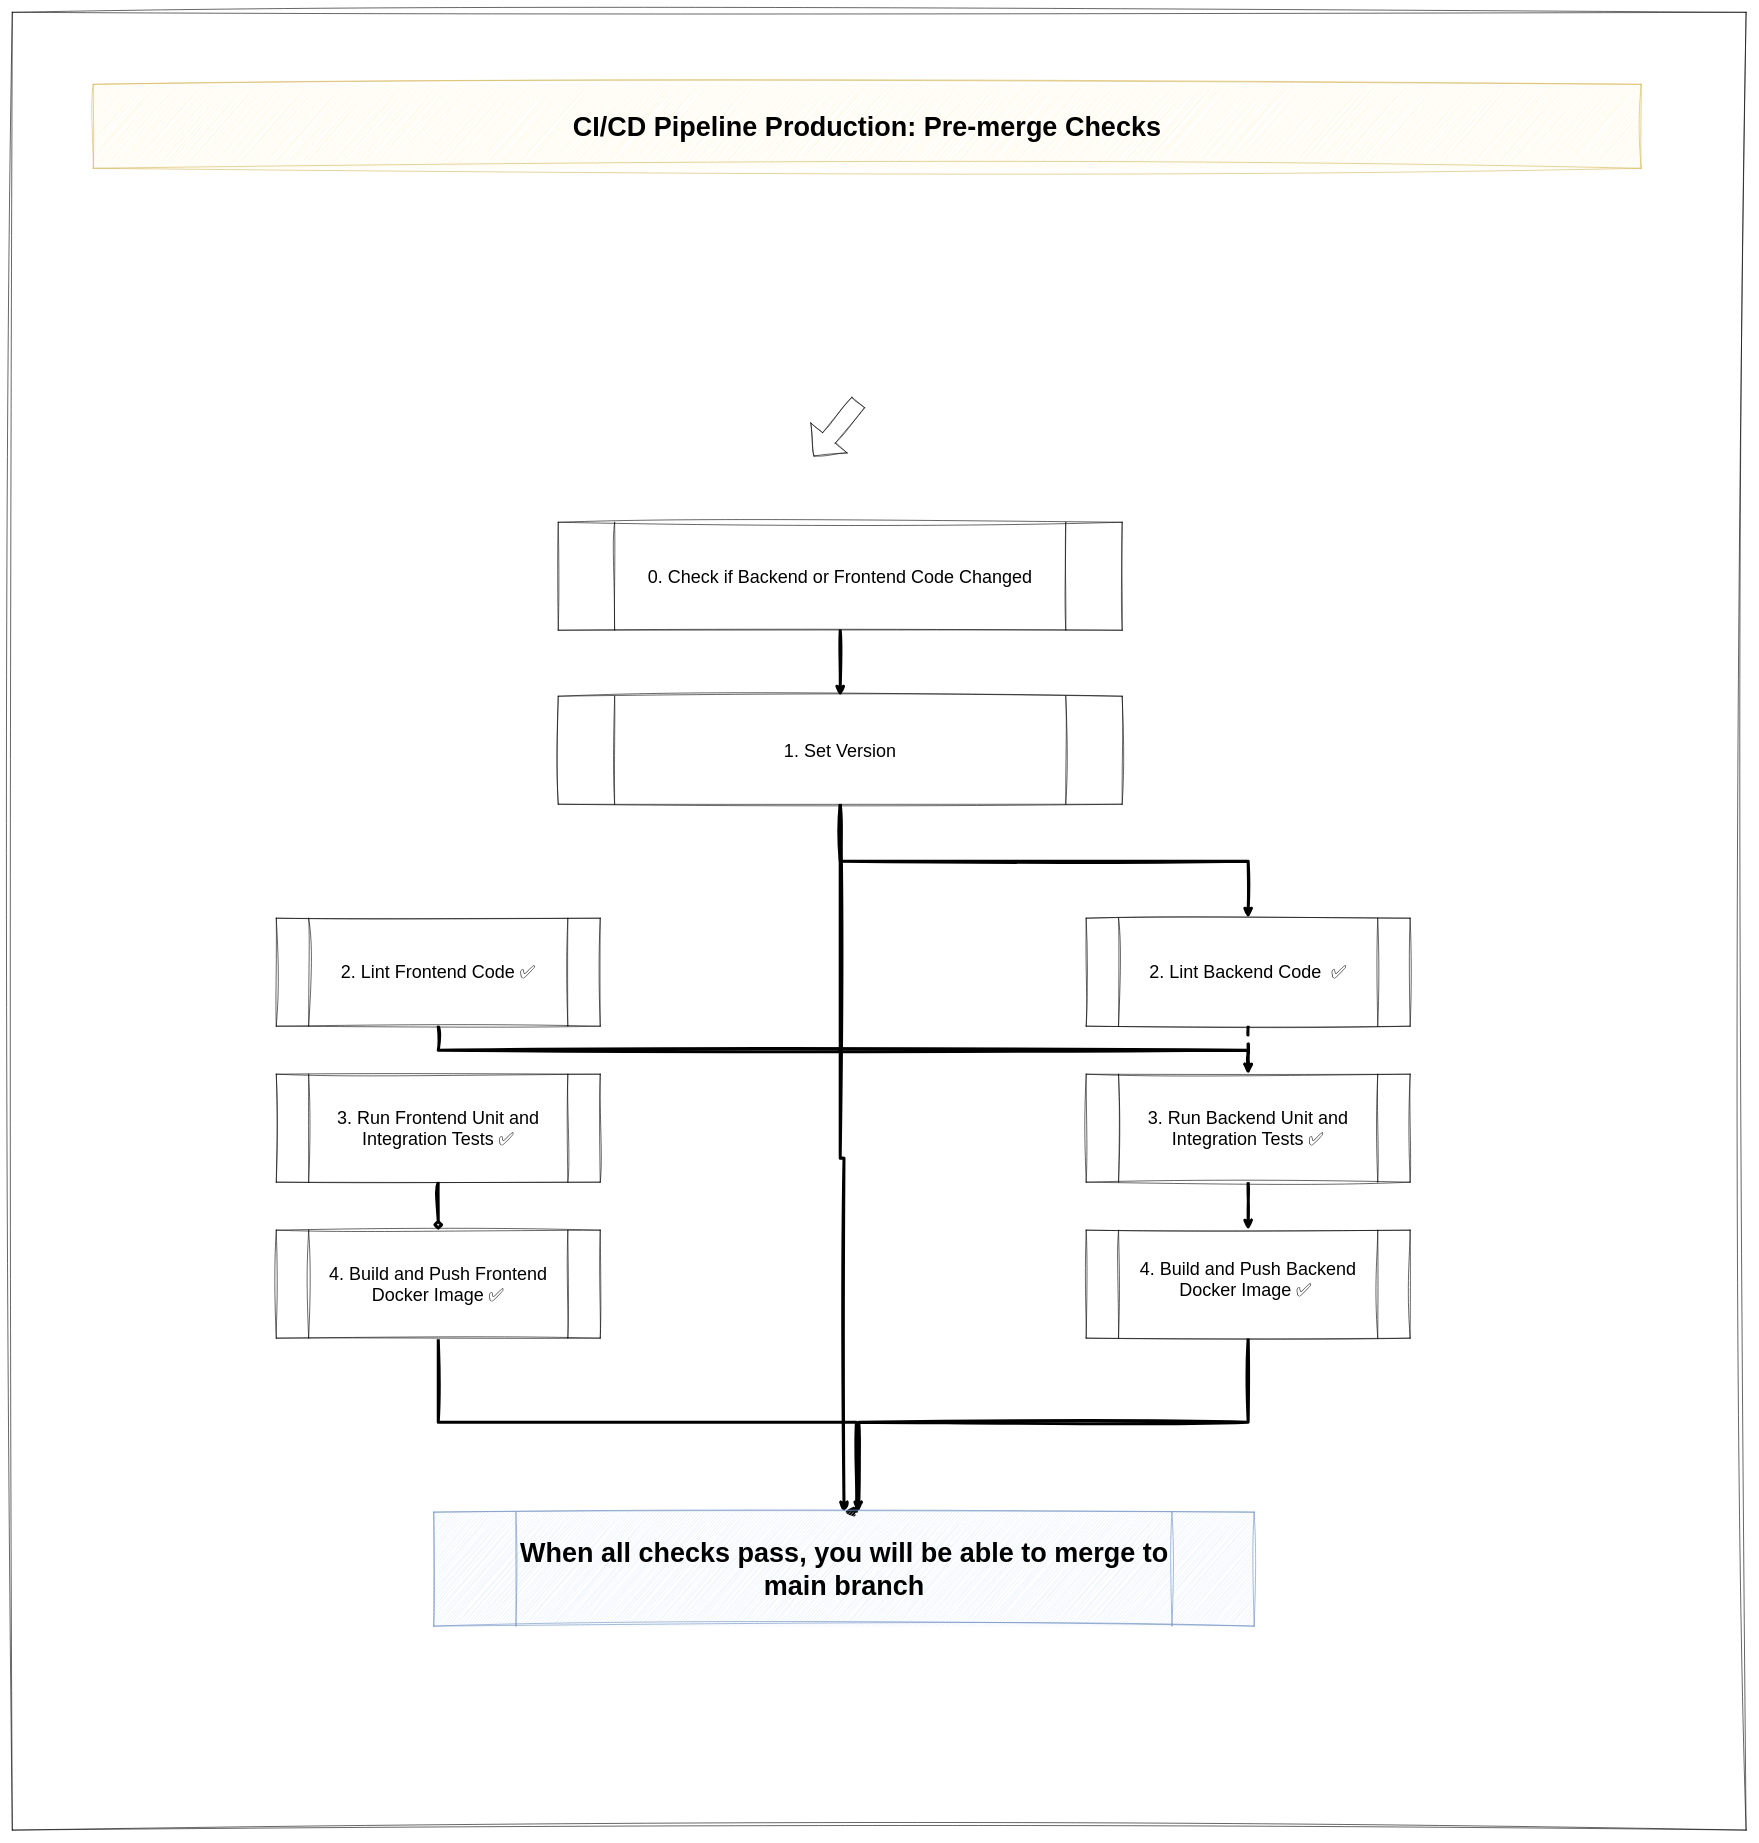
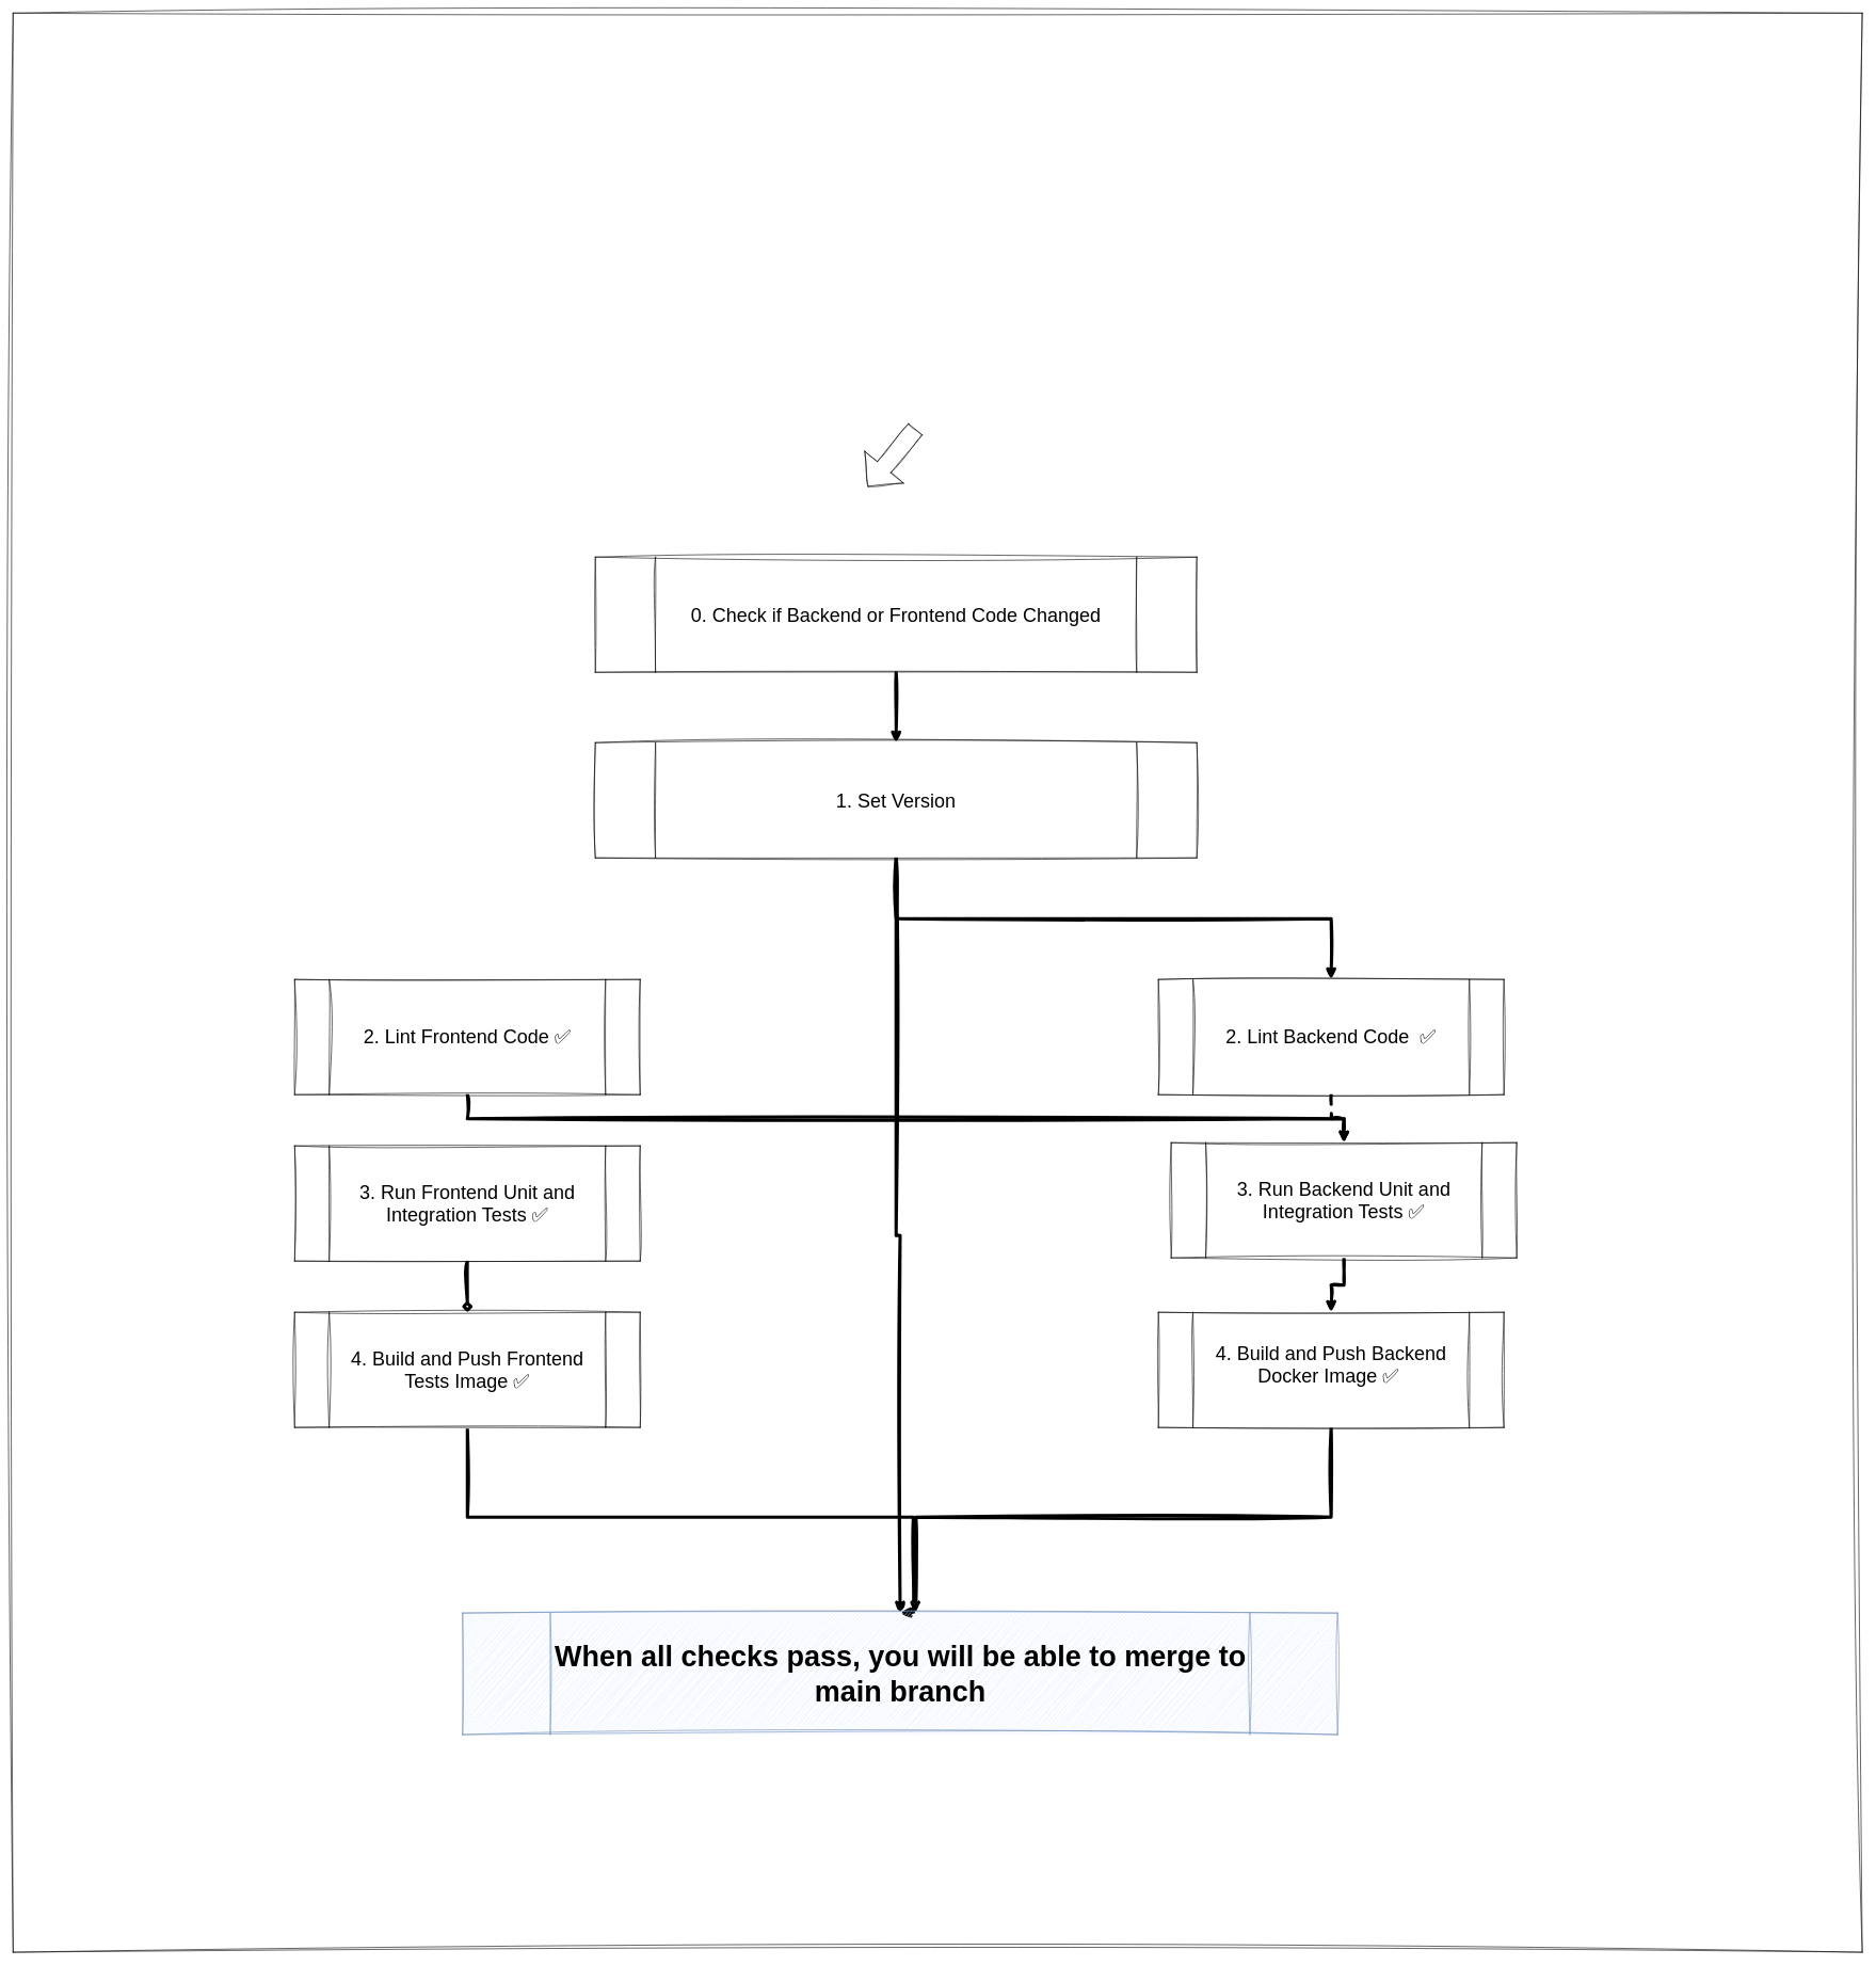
  <mxCell id="0" />
  <mxCell id="1" parent="0" />
  <mxCell id="2" value="" style="rounded=0;whiteSpace=wrap;html=1;movable=1;resizable=1;rotatable=1;deletable=1;editable=1;locked=0;connectable=1;sketch=1;curveFitting=1;jiggle=2;fillColor=light-dark(#FFFFFF,#000000);" parent="1" vertex="1"><mxGeometry x="20" y="20" width="2890" height="3030" as="geometry" /></mxCell>
  <mxCell id="3" style="edgeStyle=orthogonalEdgeStyle;rounded=0;orthogonalLoop=1;jettySize=auto;html=1;exitX=0.5;exitY=1;exitDx=0;exitDy=0;entryX=0.5;entryY=0;entryDx=0;entryDy=0;strokeWidth=5;sketch=1;curveFitting=1;jiggle=2;" parent="1" source="4" target="18" edge="1"><mxGeometry relative="1" as="geometry" /></mxCell>
  <mxCell id="4" value="&lt;font style=&quot;&quot;&gt;&lt;span style=&quot;font-size: 30px;&quot;&gt;0. Check if Backend or Frontend Code Changed&lt;/span&gt;&lt;br&gt;&lt;/font&gt;" style="shape=process;whiteSpace=wrap;html=1;backgroundOutline=1;sketch=1;curveFitting=1;jiggle=2;" parent="1" vertex="1"><mxGeometry x="930" y="870" width="940" height="180" as="geometry" /></mxCell>
  <mxCell id="5" style="edgeStyle=orthogonalEdgeStyle;rounded=0;orthogonalLoop=1;jettySize=auto;html=1;exitX=0.5;exitY=1;exitDx=0;exitDy=0;entryX=0.5;entryY=0;entryDx=0;entryDy=0;strokeWidth=5;sketch=1;curveFitting=1;jiggle=2;endArrow=diamond;" parent="1" source="6" target="15" edge="1"><mxGeometry relative="1" as="geometry" /></mxCell>
  <mxCell id="6" value="&lt;font style=&quot;font-size: 30px;&quot;&gt;3.&amp;nbsp;Run Frontend Unit and Integration Tests ✅&lt;br&gt;&lt;/font&gt;" style="shape=process;whiteSpace=wrap;html=1;backgroundOutline=1;sketch=1;curveFitting=1;jiggle=2;" parent="1" vertex="1"><mxGeometry x="460" y="1790" width="540" height="180" as="geometry" /></mxCell>
  <mxCell id="7" style="edgeStyle=orthogonalEdgeStyle;rounded=0;orthogonalLoop=1;jettySize=auto;html=1;exitX=0.5;exitY=1;exitDx=0;exitDy=0;strokeWidth=5;sketch=1;curveFitting=1;jiggle=2;" parent="1" edge="1"><mxGeometry relative="1" as="geometry"><mxPoint x="1430" y="2520" as="targetPoint" /><mxPoint x="2080" y="2230" as="sourcePoint" /><Array as="points"><mxPoint x="2080" y="2370" /><mxPoint x="1431" y="2370" /><mxPoint x="1431" y="2510" /></Array></mxGeometry></mxCell>
  <mxCell id="8" value="&lt;font style=&quot;font-size: 30px;&quot;&gt;4.&amp;nbsp;Build and Push Backend Docker Image&amp;nbsp;✅&amp;nbsp;&lt;/font&gt;&lt;div&gt;&lt;br&gt;&lt;/div&gt;" style="shape=process;whiteSpace=wrap;html=1;backgroundOutline=1;sketch=1;curveFitting=1;jiggle=2;" parent="1" vertex="1"><mxGeometry x="1810" y="2050" width="540" height="180" as="geometry" /></mxCell>
  <mxCell id="9" style="edgeStyle=orthogonalEdgeStyle;rounded=0;orthogonalLoop=1;jettySize=auto;html=1;exitX=0.5;exitY=1;exitDx=0;exitDy=0;strokeWidth=5;sketch=1;curveFitting=1;jiggle=2;" parent="1" source="10" target="22" edge="1"><mxGeometry relative="1" as="geometry" /></mxCell>
  <mxCell id="10" value="&lt;font style=&quot;font-size: 30px;&quot;&gt;2.&amp;nbsp;Lint Frontend Code&amp;nbsp;&lt;/font&gt;&lt;font style=&quot;font-size: 30px;&quot;&gt;✅&lt;/font&gt;" style="shape=process;whiteSpace=wrap;html=1;backgroundOutline=1;sketch=1;curveFitting=1;jiggle=2;" parent="1" vertex="1"><mxGeometry x="460" y="1530" width="540" height="180" as="geometry" /></mxCell>
- <mxCell id="11" value="&lt;font style=&quot;font-size: 45px;&quot;&gt;&lt;b style=&quot;&quot;&gt;CI/CD Pipeline Production: Pre-merge Checks&lt;/b&gt;&lt;/font&gt;" style="rounded=0;whiteSpace=wrap;html=1;sketch=1;curveFitting=1;jiggle=2;fillColor=#fff2cc;strokeColor=#d6b656;" parent="1" vertex="1"><mxGeometry x="155" y="140" width="2580" height="140" as="geometry" /></mxCell>
  <mxCell id="12" value="" style="shape=flexArrow;endArrow=classic;html=1;rounded=0;endWidth=50;endSize=12.707;width=27.333;sketch=1;curveFitting=1;jiggle=2;shadow=0;" parent="1" edge="1"><mxGeometry width="50" height="50" relative="1" as="geometry"><mxPoint x="1430.37" y="670" as="sourcePoint" /><mxPoint x="1356" y="760" as="targetPoint" /></mxGeometry></mxCell>
  <mxCell id="13" style="edgeStyle=orthogonalEdgeStyle;rounded=0;orthogonalLoop=1;jettySize=auto;html=1;exitX=0.5;exitY=1;exitDx=0;exitDy=0;" parent="1" edge="1"><mxGeometry relative="1" as="geometry"><mxPoint x="2365" y="1600" as="sourcePoint" /><mxPoint x="2365" y="1600" as="targetPoint" /></mxGeometry></mxCell>
  <mxCell id="14" style="edgeStyle=orthogonalEdgeStyle;rounded=0;orthogonalLoop=1;jettySize=auto;html=1;exitX=0.5;exitY=1;exitDx=0;exitDy=0;strokeWidth=5;sketch=1;curveFitting=1;jiggle=2;entryX=0.5;entryY=0;entryDx=0;entryDy=0;" parent="1" source="15" target="23" edge="1"><mxGeometry relative="1" as="geometry"><mxPoint x="1430" y="2510" as="targetPoint" /><Array as="points"><mxPoint x="730" y="2370" /><mxPoint x="1427" y="2370" /><mxPoint x="1427" y="2519" /></Array></mxGeometry></mxCell>
- <mxCell id="15" value="&lt;font style=&quot;font-size: 30px;&quot;&gt;4.&amp;nbsp;Build and Push Frontend Docker Image&lt;/font&gt;&lt;font style=&quot;font-size: 30px;&quot;&gt;&amp;nbsp;&lt;/font&gt;&lt;font style=&quot;font-size: 30px;&quot;&gt;✅&lt;/font&gt;" style="shape=process;whiteSpace=wrap;html=1;backgroundOutline=1;sketch=1;curveFitting=1;jiggle=2;" parent="1" vertex="1"><mxGeometry x="460" y="2050" width="540" height="180" as="geometry" /></mxCell>
+ <mxCell id="15" value="&lt;font style=&quot;font-size: 30px;&quot;&gt;4.&amp;nbsp;Build and Push Frontend Tests Image&lt;/font&gt;&lt;font style=&quot;font-size: 30px;&quot;&gt;&amp;nbsp;&lt;/font&gt;&lt;font style=&quot;font-size: 30px;&quot;&gt;✅&lt;/font&gt;" style="shape=process;whiteSpace=wrap;html=1;backgroundOutline=1;sketch=1;curveFitting=1;jiggle=2;" parent="1" vertex="1"><mxGeometry x="460" y="2050" width="540" height="180" as="geometry" /></mxCell>
  <mxCell id="16" style="edgeStyle=orthogonalEdgeStyle;rounded=0;orthogonalLoop=1;jettySize=auto;html=1;exitX=0.5;exitY=1;exitDx=0;exitDy=0;strokeWidth=5;sketch=1;curveFitting=1;jiggle=2;" parent="1" source="18" target="23" edge="1"><mxGeometry relative="1" as="geometry" /></mxCell>
  <mxCell id="17" style="edgeStyle=orthogonalEdgeStyle;rounded=0;orthogonalLoop=1;jettySize=auto;html=1;exitX=0.5;exitY=1;exitDx=0;exitDy=0;entryX=0.5;entryY=0;entryDx=0;entryDy=0;strokeWidth=5;sketch=1;curveFitting=1;jiggle=2;" parent="1" source="18" target="20" edge="1"><mxGeometry relative="1" as="geometry" /></mxCell>
  <mxCell id="18" value="&lt;font style=&quot;&quot;&gt;&lt;span style=&quot;font-size: 30px;&quot;&gt;1.&amp;nbsp;Set Version&lt;/span&gt;&lt;br&gt;&lt;/font&gt;" style="shape=process;whiteSpace=wrap;html=1;backgroundOutline=1;sketch=1;curveFitting=1;jiggle=2;" parent="1" vertex="1"><mxGeometry x="930" y="1160" width="940" height="180" as="geometry" /></mxCell>
  <mxCell id="19" style="edgeStyle=orthogonalEdgeStyle;rounded=0;orthogonalLoop=1;jettySize=auto;html=1;exitX=0.5;exitY=1;exitDx=0;exitDy=0;entryX=0.5;entryY=0;entryDx=0;entryDy=0;strokeWidth=5;sketch=1;curveFitting=1;jiggle=2;dashed=1;" parent="1" source="20" target="22" edge="1"><mxGeometry relative="1" as="geometry" /></mxCell>
  <mxCell id="20" value="&lt;font style=&quot;font-size: 30px;&quot;&gt;2.&amp;nbsp;Lint Backend Code&amp;nbsp;&lt;/font&gt;&lt;font style=&quot;font-size: 30px;&quot;&gt;&amp;nbsp;&lt;/font&gt;&lt;font style=&quot;font-size: 30px;&quot;&gt;✅&lt;/font&gt;" style="shape=process;whiteSpace=wrap;html=1;backgroundOutline=1;sketch=1;curveFitting=1;jiggle=2;" parent="1" vertex="1"><mxGeometry x="1810" y="1530" width="540" height="180" as="geometry" /></mxCell>
  <mxCell id="21" style="edgeStyle=orthogonalEdgeStyle;rounded=0;orthogonalLoop=1;jettySize=auto;html=1;exitX=0.5;exitY=1;exitDx=0;exitDy=0;entryX=0.5;entryY=0;entryDx=0;entryDy=0;strokeWidth=5;sketch=1;curveFitting=1;jiggle=2;" parent="1" source="22" target="8" edge="1"><mxGeometry relative="1" as="geometry" /></mxCell>
- <mxCell id="22" value="&lt;font style=&quot;font-size: 30px;&quot;&gt;3.&amp;nbsp;Run Backend Unit and Integration Tests&amp;nbsp;✅&lt;br&gt;&lt;/font&gt;" style="shape=process;whiteSpace=wrap;html=1;backgroundOutline=1;sketch=1;curveFitting=1;jiggle=2;" parent="1" vertex="1"><mxGeometry x="1810" y="1790" width="540" height="180" as="geometry" /></mxCell>
+ <mxCell id="22" value="&lt;font style=&quot;font-size: 30px;&quot;&gt;3.&amp;nbsp;Run Backend Unit and Integration Tests&amp;nbsp;✅&lt;br&gt;&lt;/font&gt;" style="shape=process;whiteSpace=wrap;html=1;backgroundOutline=1;sketch=1;curveFitting=1;jiggle=2;" parent="1" vertex="1"><mxGeometry x="1830" y="1785" width="540" height="180" as="geometry" /></mxCell>
  <mxCell id="23" value="&lt;font style=&quot;font-size: 45px;&quot;&gt;&lt;b style=&quot;&quot;&gt;When all checks pass, you will be able to merge to main branch&lt;/b&gt;&lt;/font&gt;" style="shape=process;whiteSpace=wrap;html=1;backgroundOutline=1;sketch=1;curveFitting=1;jiggle=2;fillColor=#dae8fc;strokeColor=#6c8ebf;" parent="1" vertex="1"><mxGeometry x="722.5" y="2520" width="1367.5" height="190" as="geometry" /></mxCell>
